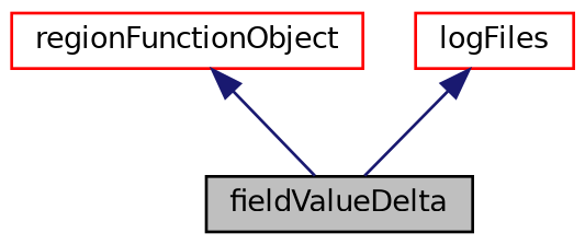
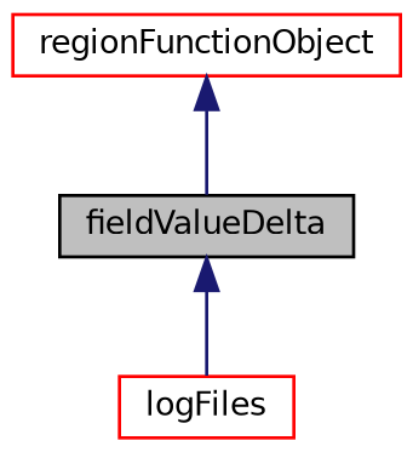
  digraph {
    node [color=red fontname=Helvetica fontsize=10 shape=record]
    edge [color=midnightblue dir=back fontname=Helvetica fontsize=10 labelfontname=Helvetica labelfontsize=10 style=solid]
    n1 [color=black fillcolor=grey75 fontcolor=black height=0.2 label=fieldValueDelta style=filled width=0.4]
    n2 [height=0.2 label=regionFunctionObject width=0.4]
    n3 [height=0.2 label=logFiles width=0.4]
    n2 -> n1
-   n3 -> n1
+   n1 -> n3
  }
